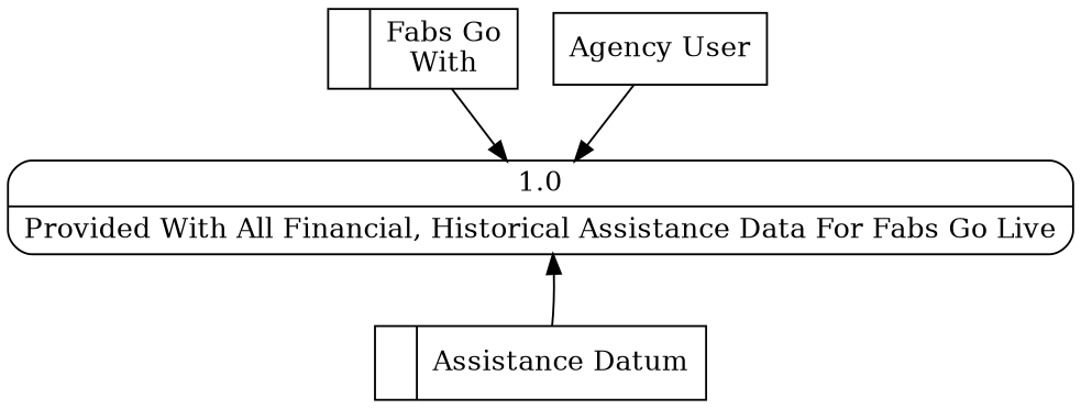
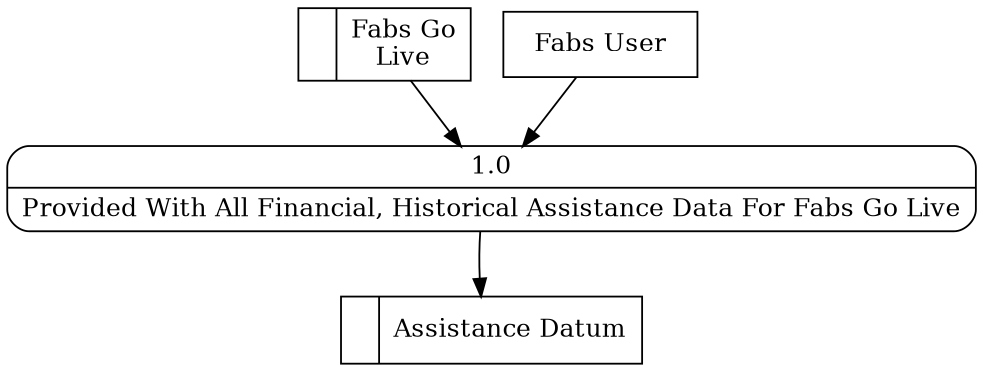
  digraph {
    node [shape=record]
-   n1 [label="<f0>  |<f1> Fabs Go\nWith "]
+   n1 [label="<f0>  |<f1> Fabs Go\nLive "]
    n2 [label="{<f0> 1.0|<f1> Provided With All Financial, Historical Assistance Data For Fabs Go Live }" shape=Mrecord]
    n3 [label="<f0>  |<f1> Assistance Datum "]
-   n4 [label="Agency User" shape=box]
+   n4 [label="Fabs User" shape=box]
    n1 -> n2
-   n3 -> n2
+   n2 -> n3
    n4 -> n2
  }
